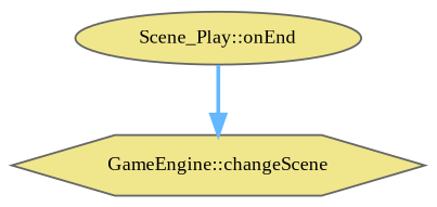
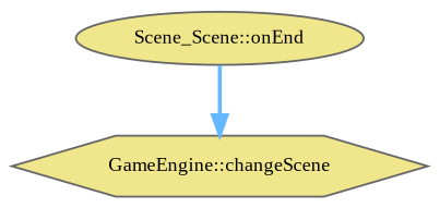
  digraph {
    rankdir=TB
    fontname="Liberation Serif"
    node [fillcolor=khaki fontname="Liberation Serif" fontsize=10 style=filled]
-   n1 [color=gray40 fontcolor=black height=0.2 label="Scene_Play::onEnd" shape=ellipse width=0.4]
+   n1 [color=gray40 fontcolor=black height=0.2 label="Scene_Scene::onEnd" shape=ellipse width=0.4]
    n2 [color=grey40 height=0.2 label="GameEngine::changeScene" shape=hexagon width=0.4]
    n1 -> n2 [color=steelblue1 fontname="Liberation Serif" fontsize=10 labelfontname=Helvetica labelfontsize=10 style=bold]
  }
